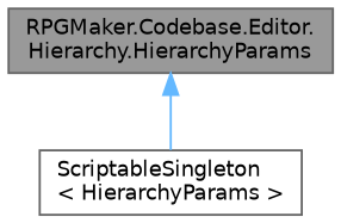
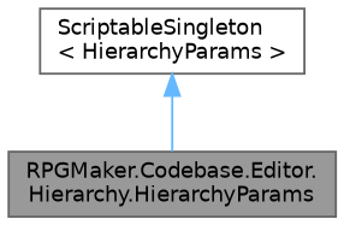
  digraph {
    node [color=gray40 fontname=Helvetica fontsize=10 shape=box style=filled]
    n1 [fillcolor=grey60 fontcolor=black height=0.2 label="RPGMaker.Codebase.Editor.\lHierarchy.HierarchyParams" width=0.4]
    n2 [fillcolor=white height=0.2 label="ScriptableSingleton\l\< HierarchyParams \>" width=0.4]
-   n1 -> n2 [color=steelblue1 dir=back fontname=Helvetica fontsize=10 labelfontname=Helvetica labelfontsize=10 style=solid]
+   n2 -> n1 [color=steelblue1 dir=back fontname=Helvetica fontsize=10 labelfontname=Helvetica labelfontsize=10 style=solid]
  }
